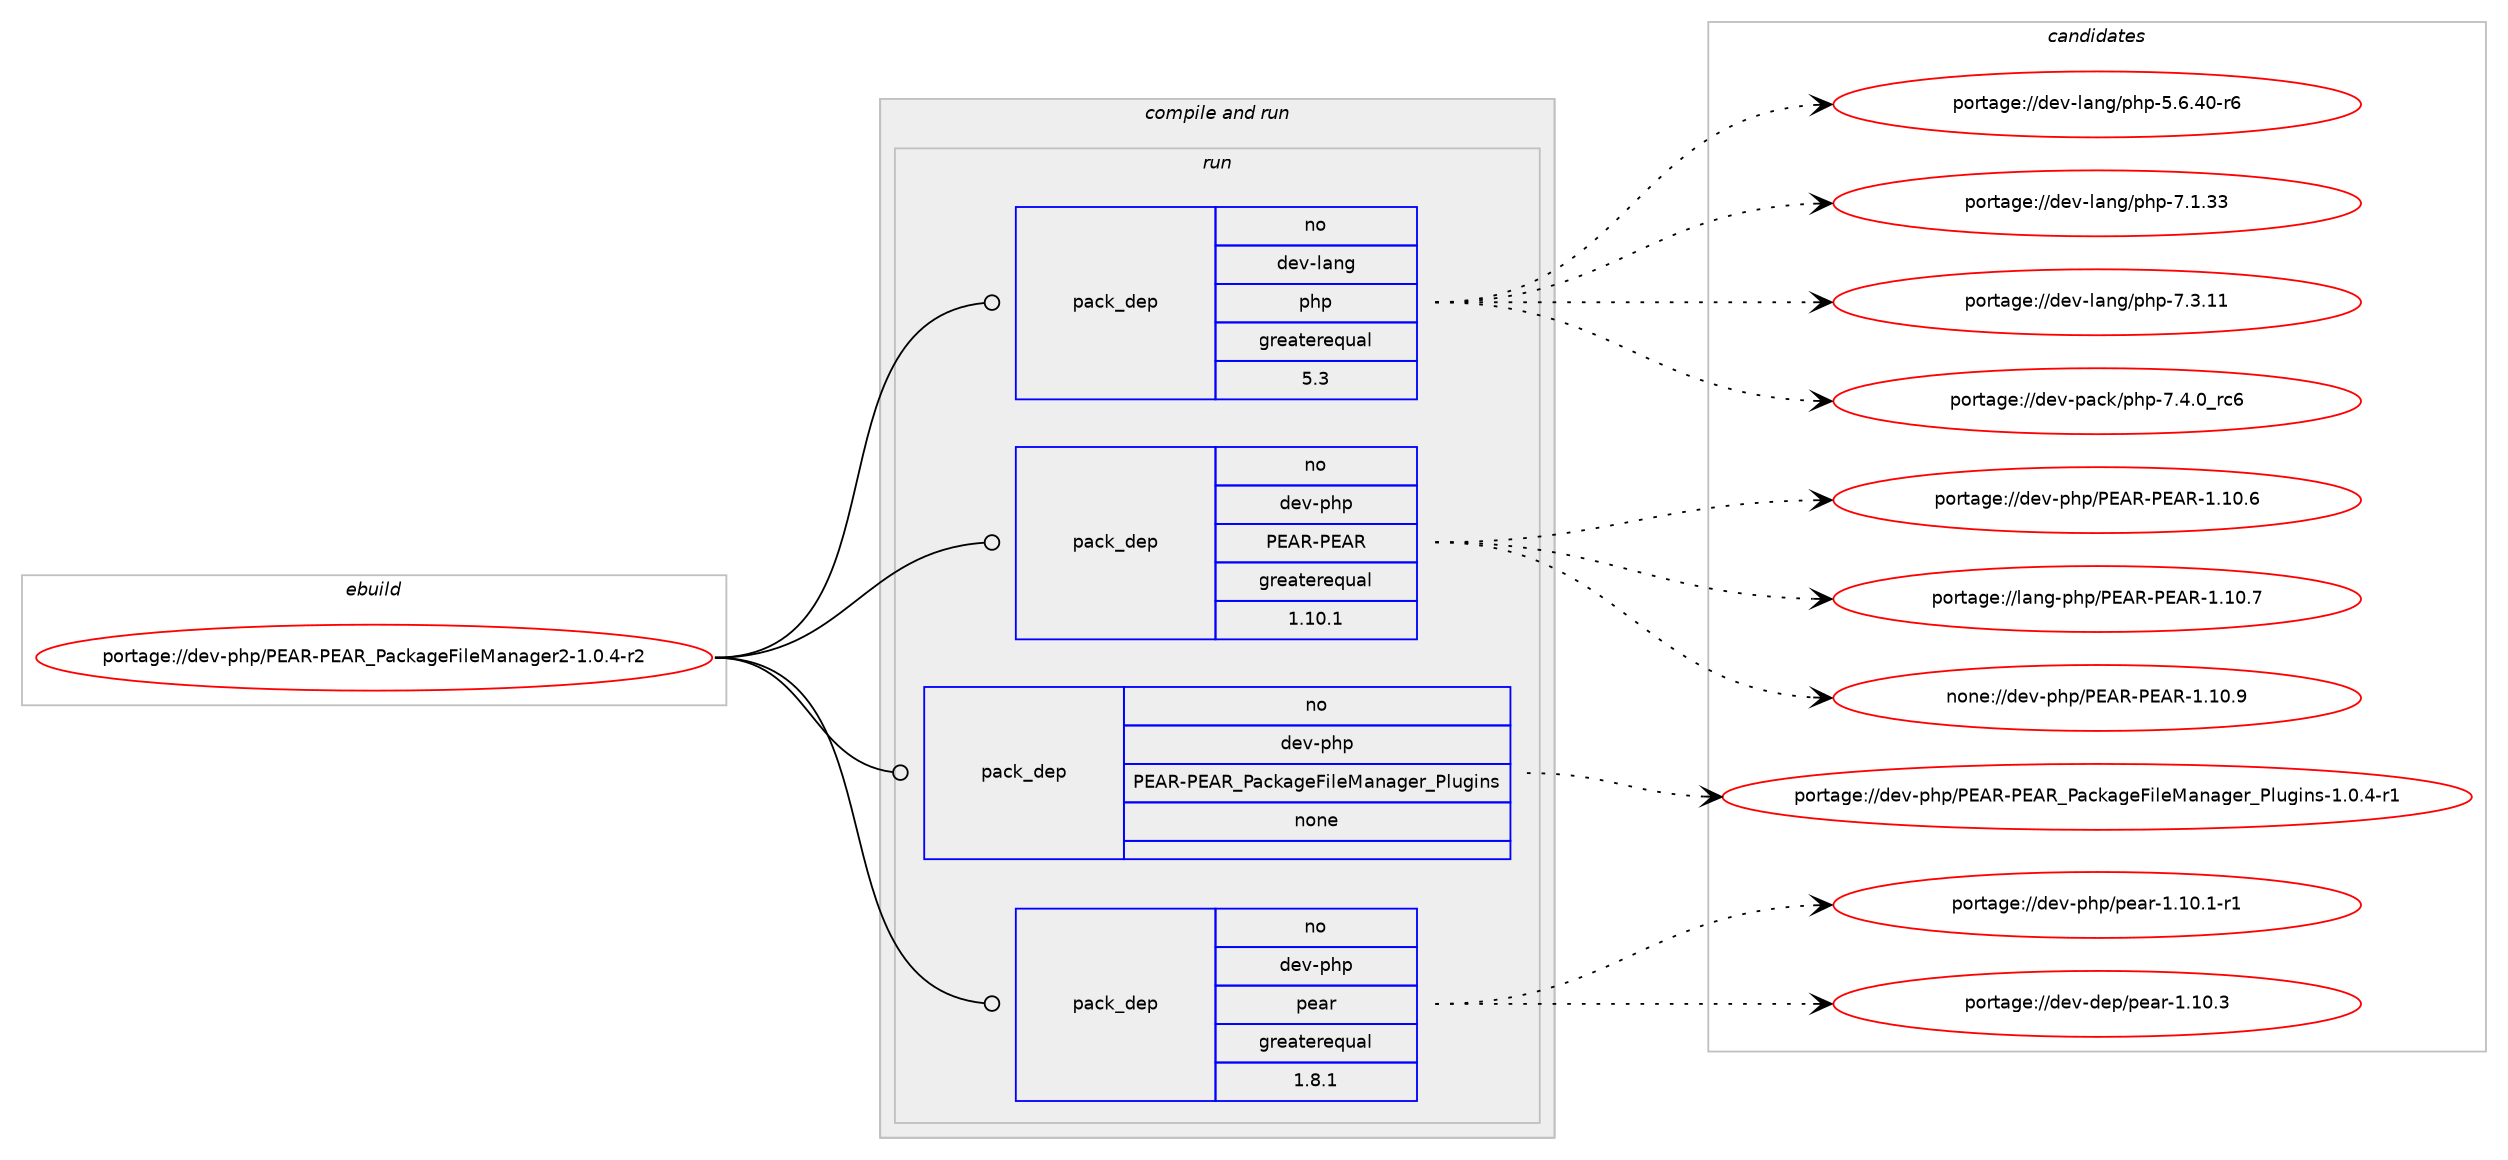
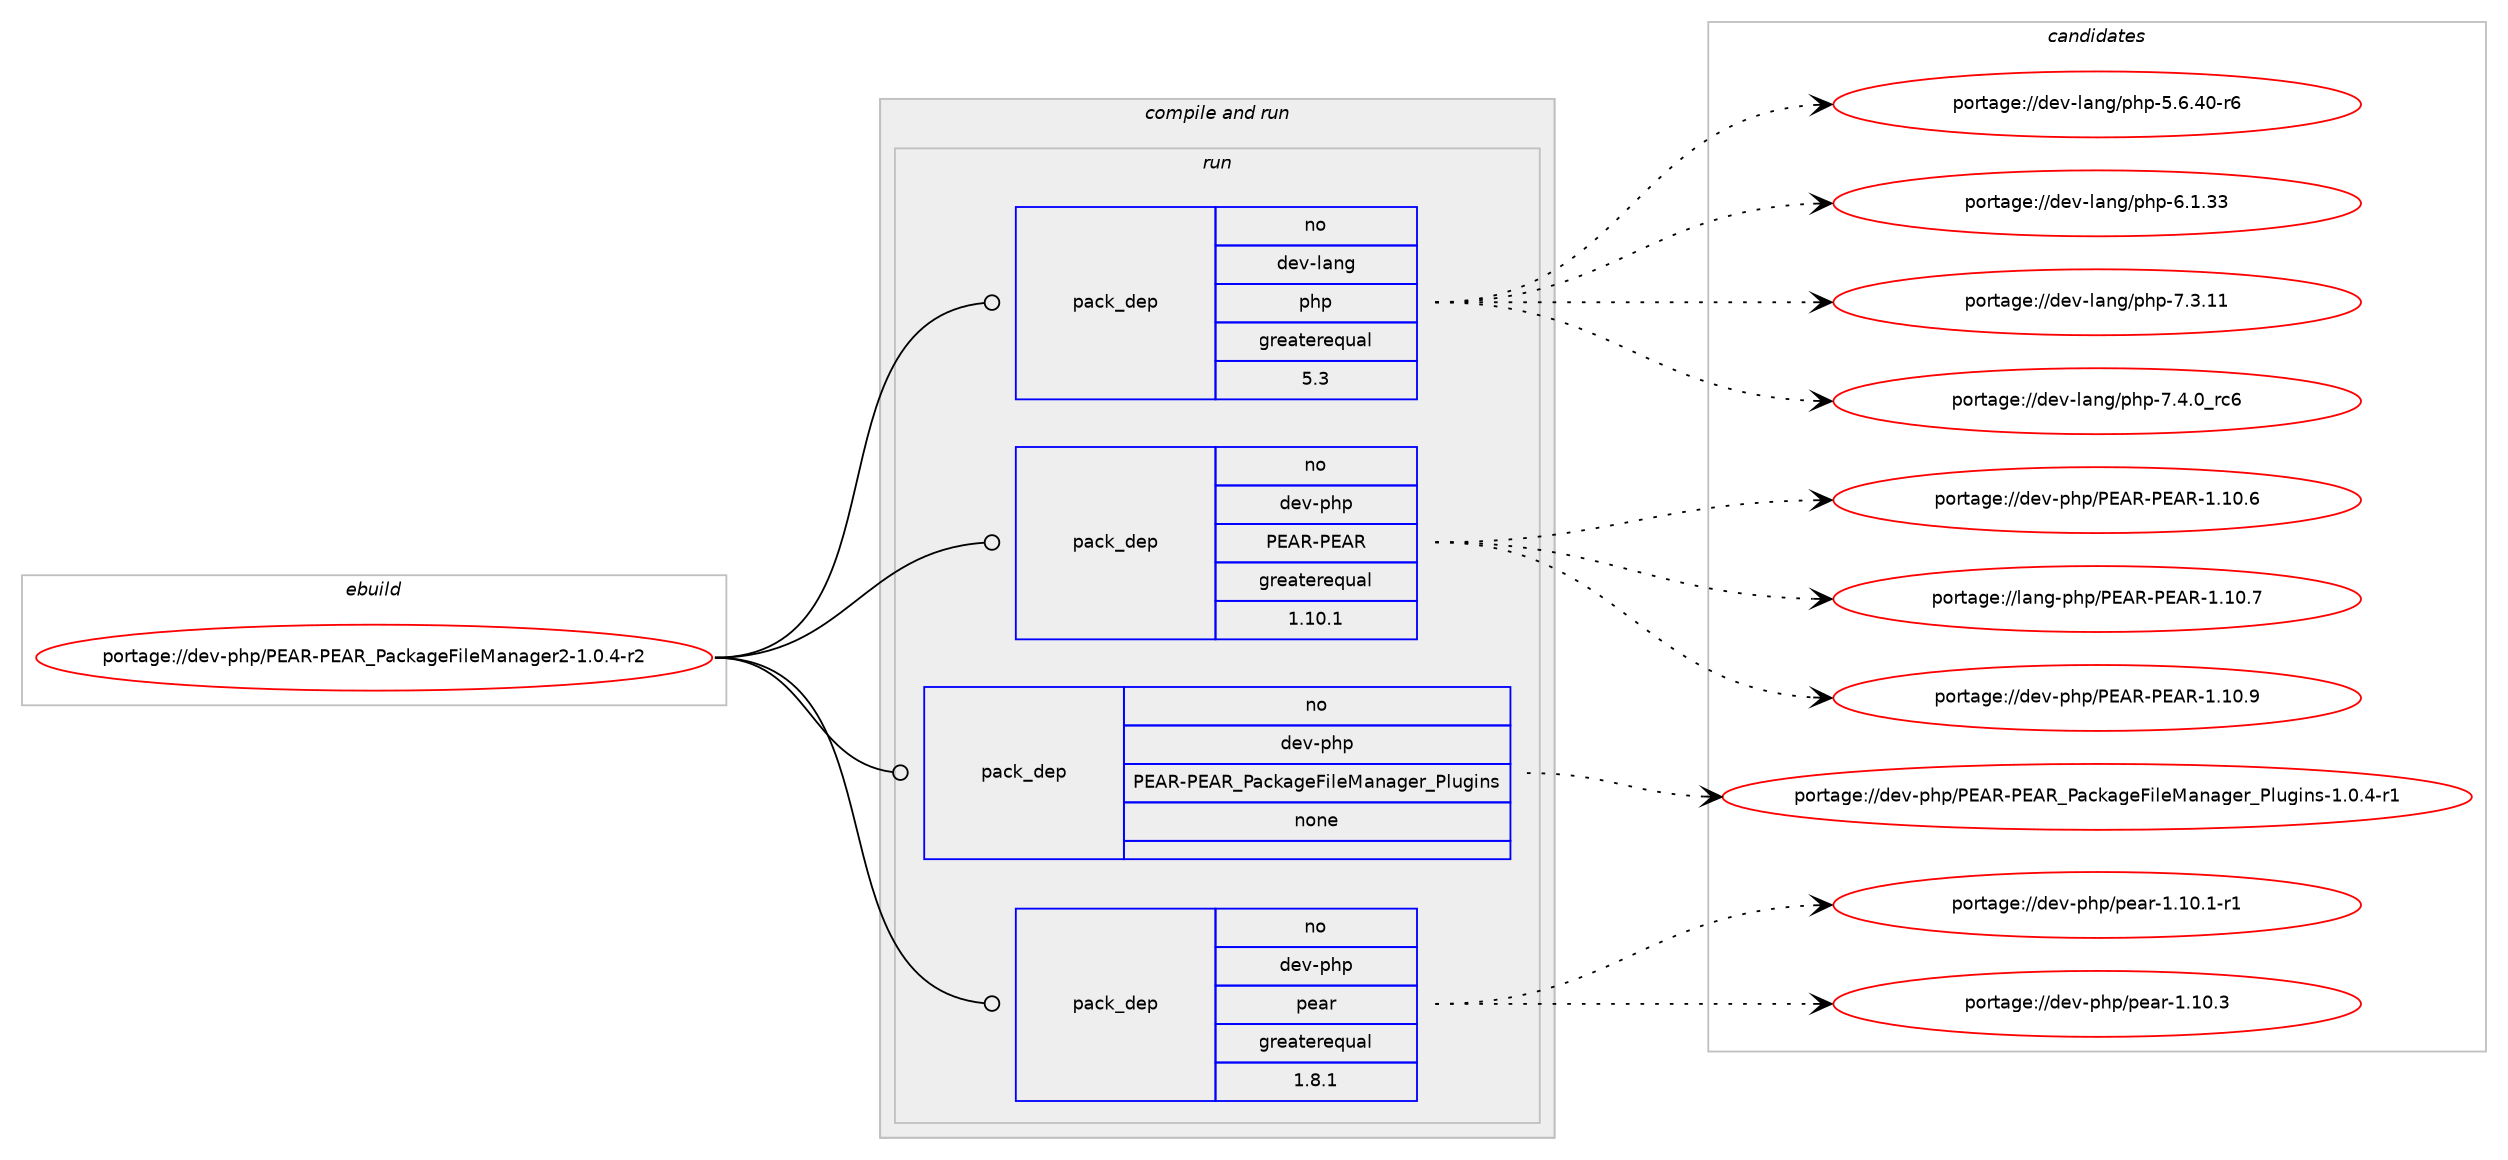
  digraph {
    compound=true
    concentrate=true
    fontname=Helvetica
    fontsize=10
    newrank=true
    rankdir=LR
    ranksep=1.5
    node [color=red fontname=Helvetica fontsize=10]
    edge [arrowhead=vee headport=w style=dotted tailport=e weight=100]
    n1 [label="portage://dev-php/PEAR-PEAR_PackageFileManager2-1.0.4-r2" width=4]
    n2 [color=blue label=<<TABLE BORDER="0" CELLBORDER="1" CELLSPACING="0" CELLPADDING="4" WIDTH="220"><TR><TD ROWSPAN="6" CELLPADDING="30">pack_dep</TD></TR><TR><TD WIDTH="110">no</TD></TR><TR><TD>dev-lang</TD></TR><TR><TD>php</TD></TR><TR><TD>greaterequal</TD></TR><TR><TD>5.3</TD></TR></TABLE>> shape=none]
    n3 [color=blue label=<<TABLE BORDER="0" CELLBORDER="1" CELLSPACING="0" CELLPADDING="4" WIDTH="220"><TR><TD ROWSPAN="6" CELLPADDING="30">pack_dep</TD></TR><TR><TD WIDTH="110">no</TD></TR><TR><TD>dev-php</TD></TR><TR><TD>PEAR-PEAR</TD></TR><TR><TD>greaterequal</TD></TR><TR><TD>1.10.1</TD></TR></TABLE>> shape=none]
    n4 [color=blue label=<<TABLE BORDER="0" CELLBORDER="1" CELLSPACING="0" CELLPADDING="4" WIDTH="220"><TR><TD ROWSPAN="6" CELLPADDING="30">pack_dep</TD></TR><TR><TD WIDTH="110">no</TD></TR><TR><TD>dev-php</TD></TR><TR><TD>PEAR-PEAR_PackageFileManager_Plugins</TD></TR><TR><TD>none</TD></TR><TR><TD></TD></TR></TABLE>> shape=none]
    n5 [color=blue label=<<TABLE BORDER="0" CELLBORDER="1" CELLSPACING="0" CELLPADDING="4" WIDTH="220"><TR><TD ROWSPAN="6" CELLPADDING="30">pack_dep</TD></TR><TR><TD WIDTH="110">no</TD></TR><TR><TD>dev-php</TD></TR><TR><TD>pear</TD></TR><TR><TD>greaterequal</TD></TR><TR><TD>1.8.1</TD></TR></TABLE>> shape=none]
    n6 [label="portage://dev-lang/php-5.6.40-r6" width=4]
-   n7 [label="portage://dev-lang/php-7.1.33" width=4]
+   n7 [label="portage://dev-lang/php-6.1.33" width=4]
    n8 [label="portage://dev-lang/php-7.3.11" width=4]
-   n9 [label="portage://dev-pack/php-7.4.0_rc6" width=4]
+   n9 [label="portage://dev-lang/php-7.4.0_rc6" width=4]
    n10 [label="portage://dev-php/PEAR-PEAR-1.10.6" width=4]
    n11 [label="portage://lang-php/PEAR-PEAR-1.10.7" width=4]
-   n12 [label="none://dev-php/PEAR-PEAR-1.10.9" width=4]
+   n12 [label="portage://dev-php/PEAR-PEAR-1.10.9" width=4]
    n13 [label="portage://dev-php/PEAR-PEAR_PackageFileManager_Plugins-1.0.4-r1" width=4]
    n14 [label="portage://dev-php/pear-1.10.1-r1" width=4]
-   n15 [label="portage://dev-dep/pear-1.10.3" width=4]
+   n15 [label="portage://dev-php/pear-1.10.3" width=4]
    subgraph cluster_1 {
      color=gray
      label=<<i>ebuild</i>>
      rank=same
      n1
    }
    subgraph cluster_2 {
      color=gray
      label=<<i>dependencies</i>>
      subgraph cluster_3 {
        color=gray
        fillcolor="#eeeeee"
        label=<<i>compile</i>>
        style=filled
      }
      subgraph cluster_4 {
        color=gray
        fillcolor="#eeeeee"
        label=<<i>compile and run</i>>
        style=filled
      }
      subgraph cluster_5 {
        color=gray
        fillcolor="#eeeeee"
        label=<<i>run</i>>
        style=filled
        subgraph sub_6 {
          color=gray
          fillcolor="#eeeeee"
          label=<<i>run</i>>
          style=filled
          n2
        }
        subgraph sub_7 {
          color=gray
          fillcolor="#eeeeee"
          label=<<i>run</i>>
          style=filled
          n3
        }
        subgraph sub_8 {
          color=gray
          fillcolor="#eeeeee"
          label=<<i>run</i>>
          style=filled
          n4
        }
        subgraph sub_9 {
          color=gray
          fillcolor="#eeeeee"
          label=<<i>run</i>>
          style=filled
          n5
        }
      }
    }
    subgraph cluster_10 {
      color=gray
      label=<<i>candidates</i>>
      rank=same
      subgraph sub_11 {
        color=black
        label=<<i>candidates</i>>
        nodesep=1
        rank=same
        n6
        n7
        n8
        n9
      }
      subgraph sub_12 {
        color=black
        label=<<i>candidates</i>>
        nodesep=1
        rank=same
        n10
        n11
        n12
      }
      subgraph sub_13 {
        color=black
        label=<<i>candidates</i>>
        nodesep=1
        rank=same
        n13
      }
      subgraph sub_14 {
        color=black
        label=<<i>candidates</i>>
        nodesep=1
        rank=same
        n14
        n15
      }
    }
    n1 -> n2 [arrowhead=odot style=solid weight=20]
    n1 -> n3 [arrowhead=odot style=solid weight=20]
    n1 -> n4 [arrowhead=odot style=solid weight=20]
    n1 -> n5 [arrowhead=odot style=solid weight=20]
    n2 -> n6
    n2 -> n7
    n2 -> n8
    n2 -> n9
    n3 -> n10
    n3 -> n11
    n3 -> n12
    n4 -> n13
    n5 -> n14
    n5 -> n15
  }
